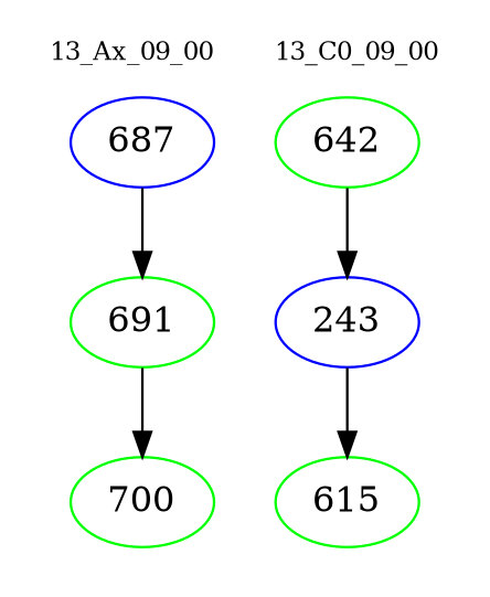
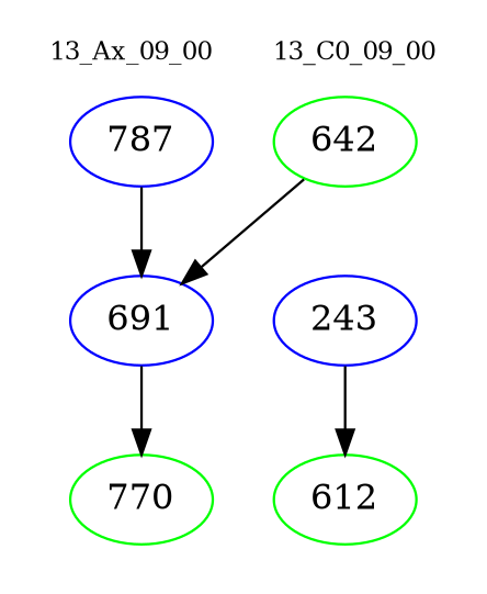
  digraph {
    node [color=blue]
    edge [color=black]
-   n1 [label=687]
-   n2 [color=green label=691]
-   n3 [color=green label=700]
+   n1 [label=787]
+   n2 [label=691]
+   n3 [color=green label=770]
    n4 [color=green label=642]
    n5 [label=243]
-   n6 [color=green label=615]
+   n6 [color=green label=612]
    subgraph cluster_1 {
      color=white
      fontsize=10
      label="13_Ax_09_00"
      n1
      n2
      n3
    }
    subgraph cluster_2 {
      color=white
      fontsize=10
      label="13_C0_09_00"
      n4
      n5
      n6
    }
    n1 -> n2
    n2 -> n3
-   n4 -> n5
+   n4 -> n2
    n5 -> n6
  }
